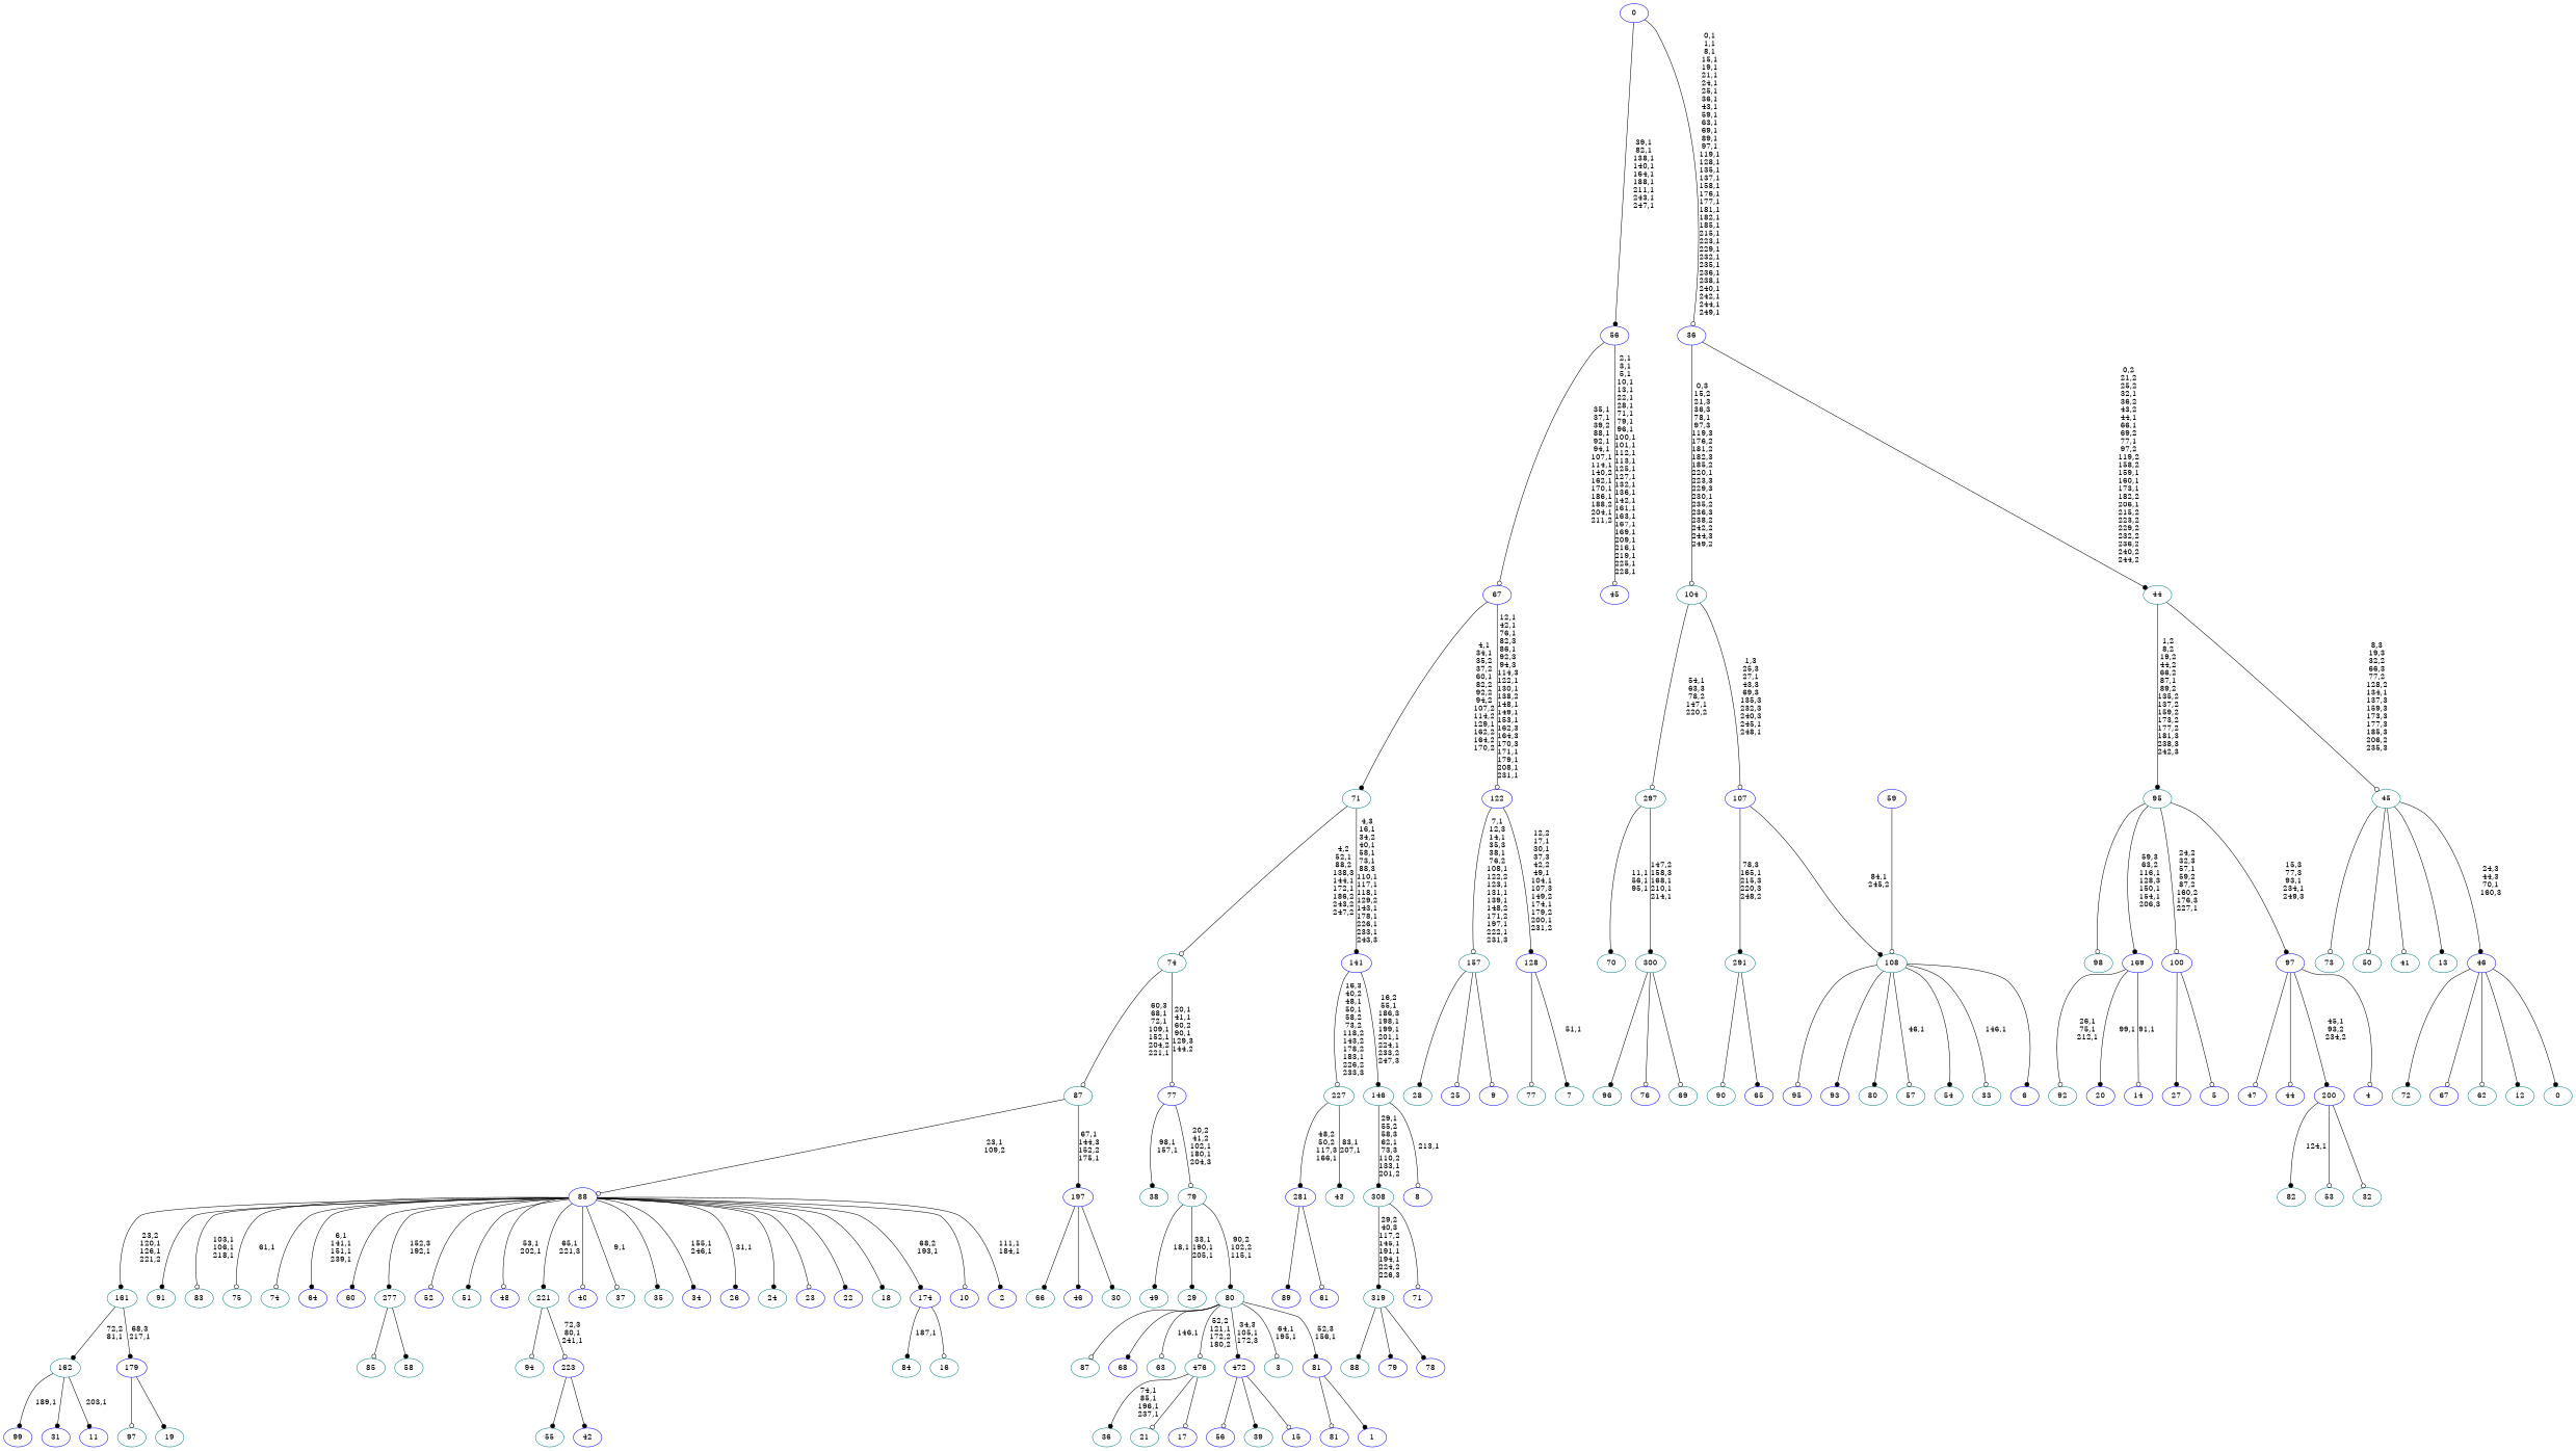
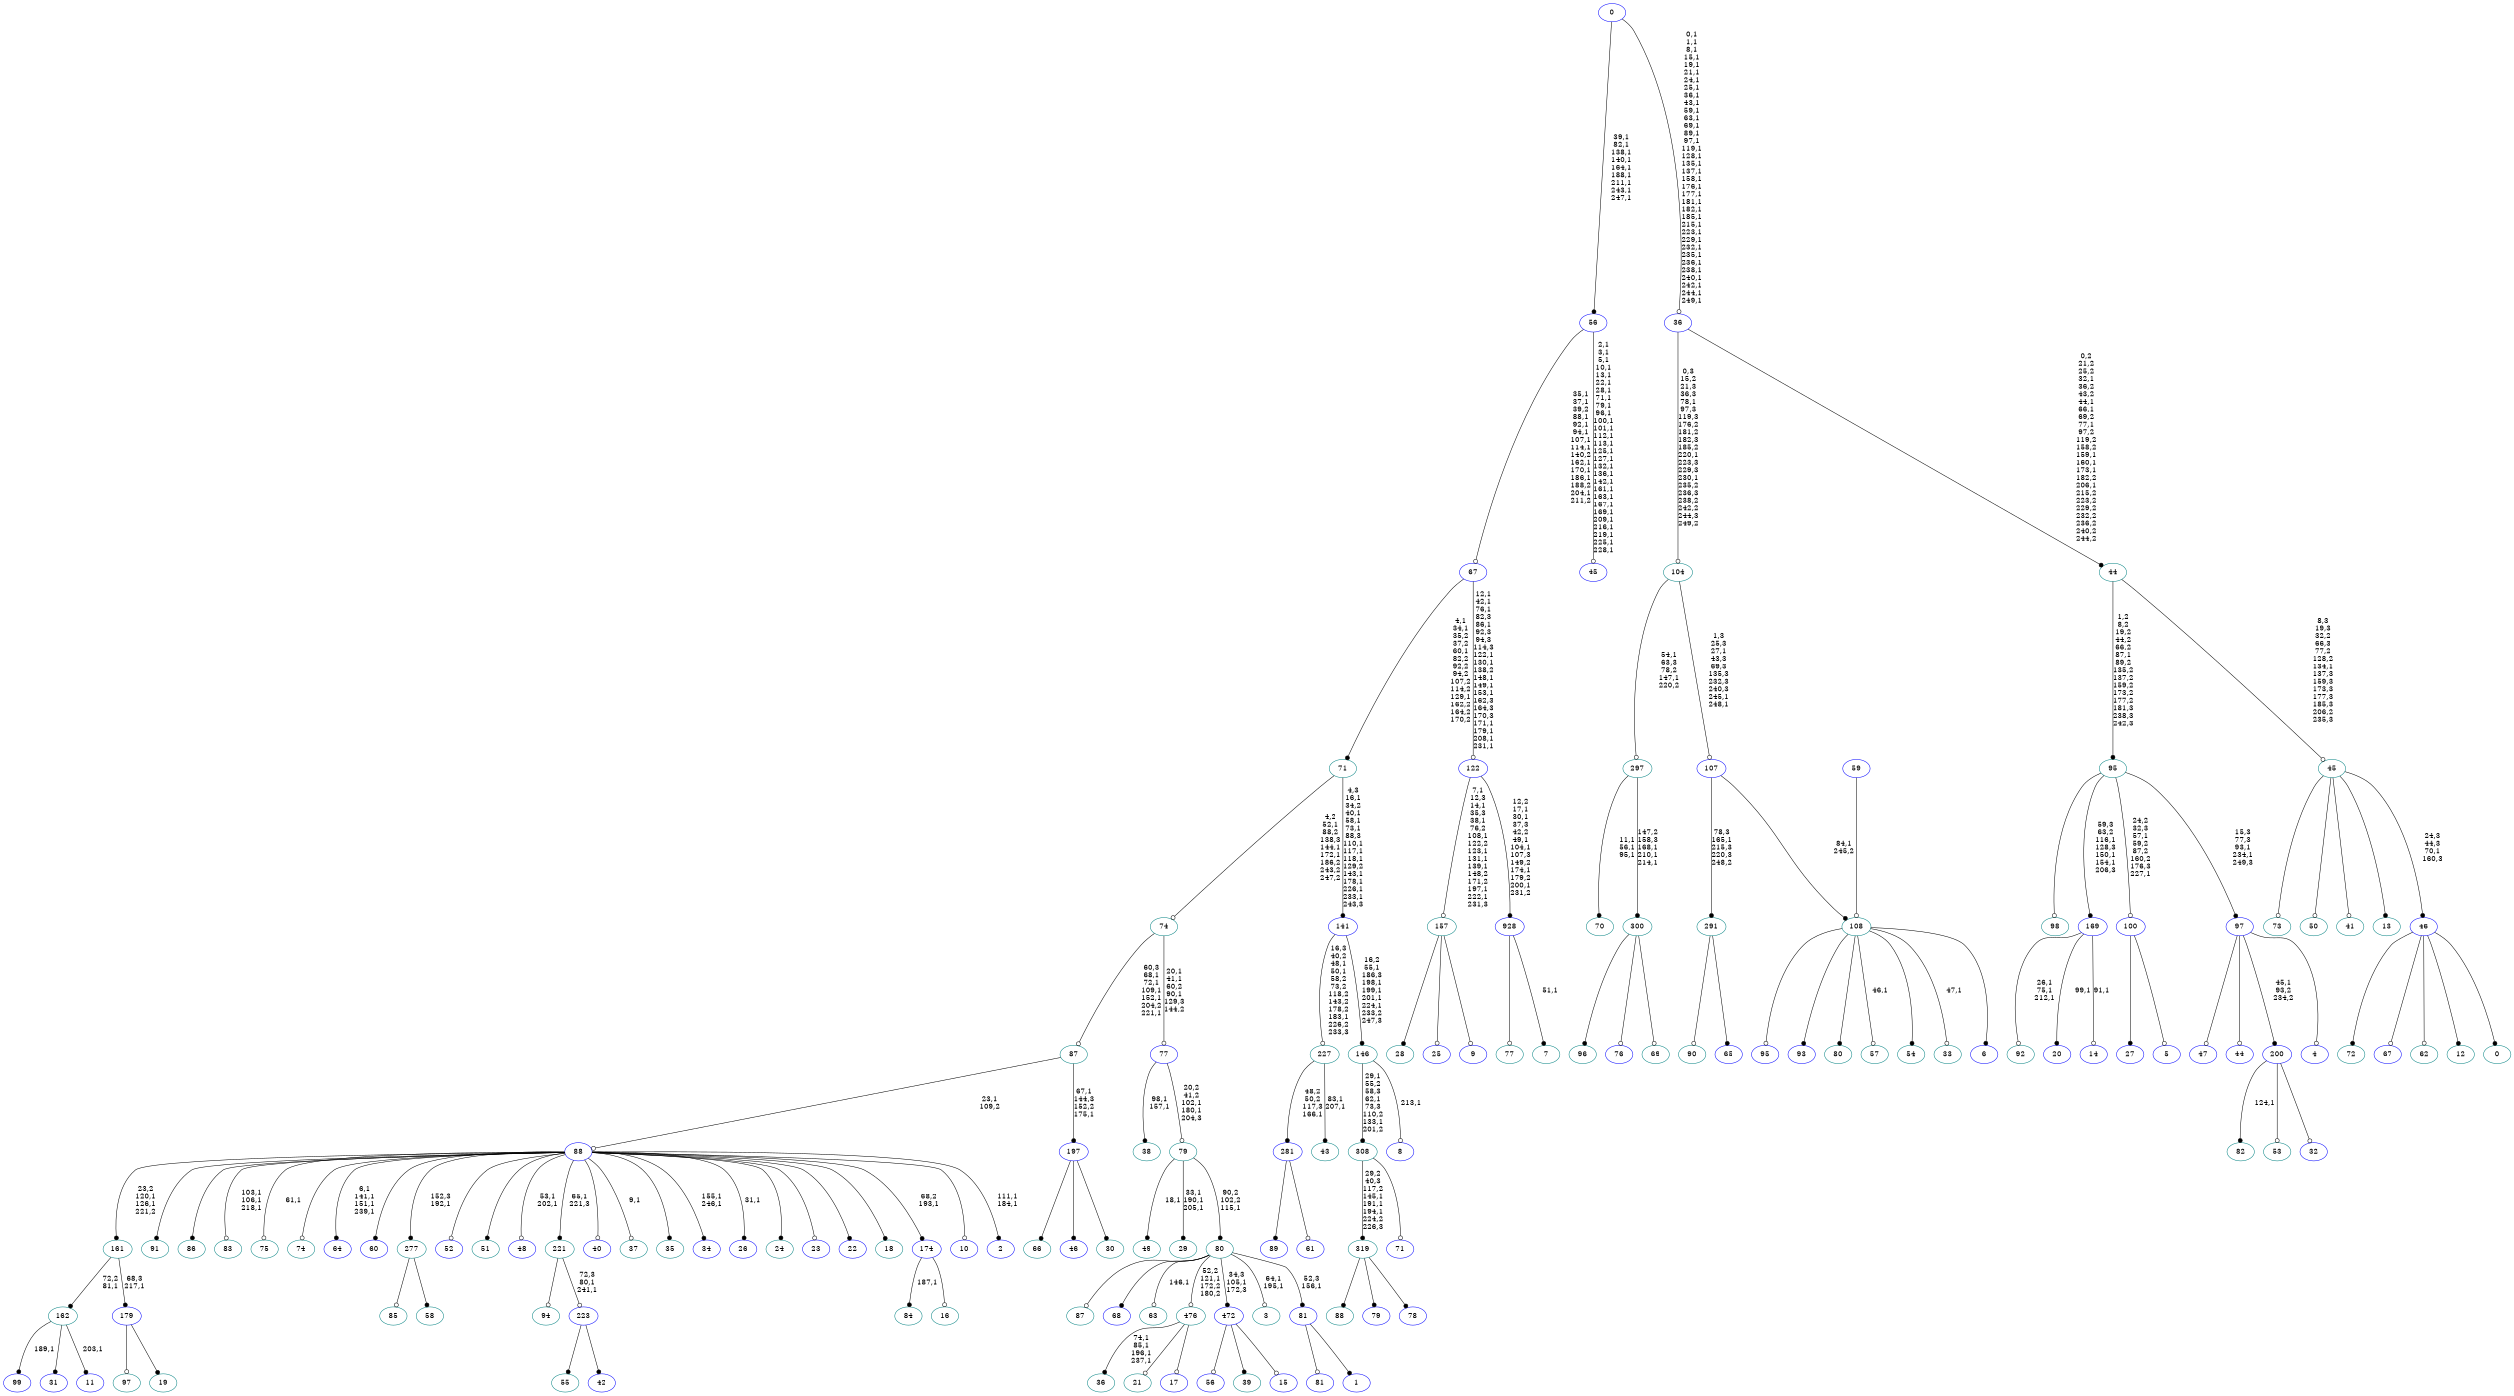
  digraph {
    node [color=teal]
    edge [arrowhead=dot]
    n1 [color=blue label=99]
    n2 [label=98]
    n3 [label=97]
    n4 [label=96]
    n5 [color=blue label=95]
    n6 [label=94]
    n7 [color=blue label=93]
    n8 [label=92]
    n9 [label=91]
    n10 [label=90]
    n11 [color=blue label=89]
    n12 [label=88]
    n13 [label=87]
+   n14 [label=86]
    n15 [label=85]
    n16 [label=84]
    n17 [label=83]
    n18 [label=82]
    n19 [color=blue label=81]
    n20 [label=80]
    n21 [color=blue label=79]
    n22 [color=blue label=78]
    319
    n24 [label=77]
    n25 [color=blue label=76]
    n26 [label=75]
    n27 [label=74]
    n28 [label=73]
    n29 [label=72]
    n30 [color=blue label=71]
    308
    n32 [label=70]
    n33 [label=69]
    300
    297
    n36 [color=blue label=68]
    n37 [color=blue label=67]
    n38 [label=66]
    n39 [color=blue label=65]
    291
    n41 [color=blue label=64]
    n42 [label=63]
    n43 [label=62]
    n44 [color=blue label=61]
    281 [color=blue]
    n46 [color=blue label=60]
    n47 [color=blue label=59]
    108
    n49 [label=58]
    277
    n51 [label=57]
    n52 [color=blue label=56]
    n53 [label=55]
    n54 [label=54]
    n55 [label=53]
    n56 [color=blue label=52]
    n57 [label=51]
    n58 [label=50]
    n59 [label=49]
    n60 [color=blue label=48]
    n61 [color=blue label=47]
    n62 [color=blue label=46]
    n63 [color=blue label=45]
    n64 [color=blue label=44]
    n65 [label=43]
    227
    n67 [color=blue label=42]
    223 [color=blue]
    221
    n70 [label=41]
    n71 [color=blue label=40]
    n72 [label=39]
    n73 [label=38]
    n74 [label=37]
    n75 [label=36]
    n76 [label=35]
    n77 [color=blue label=34]
    n78 [label=33]
-   n79 [label=32]
+   n79 [color=blue label=32]
    200 [color=blue]
    n81 [color=blue label=31]
    n82 [label=30]
    197 [color=blue]
    n84 [label=29]
    n85 [label=28]
    n86 [color=blue label=27]
    n87 [color=blue label=26]
    n88 [color=blue label=25]
    n89 [label=24]
    n90 [color=blue label=23]
    n91 [color=blue label=22]
    n92 [label=21]
    n93 [color=blue label=20]
    n94 [label=19]
    179 [color=blue]
    n96 [label=18]
    n97 [color=blue label=17]
    n98 [label=476]
    n99 [label=16]
    174 [color=blue]
    n101 [color=blue label=15]
    n102 [color=blue label=472]
    n103 [color=blue label=14]
    169 [color=blue]
    n105 [label=13]
    n106 [label=12]
    n107 [color=blue label=11]
    162
    161
    n110 [color=blue label=10]
    n111 [color=blue label=9]
    157
    n113 [color=blue label=8]
    146
    141 [color=blue]
    n116 [label=7]
-   128 [color=blue]
+   128 [color=blue label=928]
    122 [color=blue]
    n119 [color=blue label=6]
    107 [color=blue]
    104
    n122 [color=blue label=5]
    100 [color=blue]
    n124 [color=blue label=4]
    97 [color=blue]
    95
    n127 [label=3]
    n128 [color=blue label=2]
    88 [color=blue]
    87
    n131 [color=blue label=1]
    81 [color=blue]
    80
    79
    77 [color=blue]
    74
    71
    67 [color=blue]
    56 [color=blue]
    n140 [label=0]
    46 [color=blue]
    45
    44
    36 [color=blue]
    0 [color=blue]
    319 -> n12
    319 -> n21
    319 -> n22
    308 -> 319 [label="29,2\n40,3\n117,2\n145,1\n191,1\n194,1\n224,2\n226,3"]
    308 -> n30 [arrowhead=odot]
    300 -> n4
    300 -> n25 [arrowhead=odot]
    300 -> n33 [arrowhead=odot]
    297 -> n32 [label="11,1\n56,1\n95,1"]
    297 -> 300 [label="147,2\n158,3\n168,1\n210,1\n214,1"]
    291 -> n10 [arrowhead=odot]
    291 -> n39
    281 -> n11
    281 -> n44 [arrowhead=odot]
    n47 -> 108 [arrowhead=odot]
    108 -> n5 [arrowhead=odot]
    108 -> n7
    108 -> n20
    108 -> n51 [arrowhead=odot label="46,1"]
    108 -> n54
-   108 -> n78 [arrowhead=odot label="146,1"]
+   108 -> n78 [arrowhead=odot label="47,1"]
    108 -> n119
    277 -> n15 [arrowhead=odot]
    277 -> n49
    227 -> 281 [label="48,2\n50,2\n117,3\n166,1"]
    227 -> n65 [label="83,1\n207,1"]
    223 -> n53
    223 -> n67
    221 -> n6 [arrowhead=odot]
    221 -> 223 [arrowhead=odot label="72,3\n80,1\n241,1"]
    200 -> n18 [label="124,1"]
    200 -> n55 [arrowhead=odot]
    200 -> n79 [arrowhead=odot]
    197 -> n38
    197 -> n62
    197 -> n82
    179 -> n3 [arrowhead=odot]
    179 -> n94
    n98 -> n75 [label="74,1\n85,1\n196,1\n237,1"]
    n98 -> n92 [arrowhead=odot]
    n98 -> n97 [arrowhead=odot]
    174 -> n16 [label="187,1"]
    174 -> n99 [arrowhead=odot]
    n102 -> n52 [arrowhead=odot]
    n102 -> n72
    n102 -> n101 [arrowhead=odot]
    169 -> n8 [arrowhead=odot label="26,1\n75,1\n212,1"]
    169 -> n93 [label="99,1"]
    169 -> n103 [arrowhead=odot label="91,1"]
    162 -> n1 [label="189,1"]
    162 -> n81
    162 -> n107 [label="203,1"]
    161 -> 179 [label="68,3\n217,1"]
    161 -> 162 [label="72,2\n81,1"]
    157 -> n85
    157 -> n88 [arrowhead=odot]
    157 -> n111 [arrowhead=odot]
    146 -> 308 [label="29,1\n55,2\n58,3\n62,1\n73,3\n110,2\n133,1\n201,2"]
    146 -> n113 [arrowhead=odot label="213,1"]
    141 -> 227 [arrowhead=odot label="16,3\n40,2\n48,1\n50,1\n58,2\n73,2\n118,2\n143,2\n178,2\n183,1\n226,2\n233,3"]
    141 -> 146 [label="16,2\n55,1\n186,3\n198,1\n199,1\n201,1\n224,1\n233,2\n247,3"]
    128 -> n24 [arrowhead=odot]
    128 -> n116 [label="51,1"]
    122 -> 157 [arrowhead=odot label="7,1\n12,3\n14,1\n35,3\n38,1\n76,2\n108,1\n122,2\n123,1\n131,1\n139,1\n148,2\n171,2\n197,1\n222,1\n231,3"]
    122 -> 128 [label="12,2\n17,1\n30,1\n37,3\n42,2\n49,1\n104,1\n107,3\n149,2\n174,1\n179,2\n200,1\n231,2"]
    107 -> 291 [label="78,3\n165,1\n215,3\n220,3\n248,2"]
    107 -> 108 [label="84,1\n245,2"]
    104 -> 297 [arrowhead=odot label="54,1\n63,3\n78,2\n147,1\n220,2"]
    104 -> 107 [arrowhead=odot label="1,3\n25,3\n27,1\n43,3\n69,3\n135,3\n232,3\n240,3\n245,1\n248,1"]
    100 -> n86
    100 -> n122 [arrowhead=odot]
    97 -> n61 [arrowhead=odot]
    97 -> n64 [arrowhead=odot]
    97 -> 200 [label="45,1\n93,2\n234,2"]
    97 -> n124 [arrowhead=odot]
    95 -> n2 [arrowhead=odot]
    95 -> 169 [label="59,3\n63,2\n116,1\n128,3\n150,1\n154,1\n206,3"]
    95 -> 100 [arrowhead=odot label="24,2\n32,3\n57,1\n59,2\n87,2\n160,2\n176,3\n227,1"]
    95 -> 97 [label="15,3\n77,3\n93,1\n234,1\n249,3"]
    88 -> n9
+   88 -> n14
    88 -> n17 [arrowhead=odot label="103,1\n106,1\n218,1"]
    88 -> n26 [arrowhead=odot label="61,1"]
    88 -> n27 [arrowhead=odot]
    88 -> n41 [label="6,1\n141,1\n151,1\n239,1"]
    88 -> n46
    88 -> 277 [label="152,3\n192,1"]
    88 -> n56 [arrowhead=odot]
    88 -> n57
    88 -> n60 [arrowhead=odot label="53,1\n202,1"]
    88 -> 221 [label="65,1\n221,3"]
    88 -> n71 [arrowhead=odot]
    88 -> n74 [arrowhead=odot label="9,1"]
    88 -> n76
    88 -> n77 [label="155,1\n246,1"]
    88 -> n87 [label="31,1"]
    88 -> n89
    88 -> n90 [arrowhead=odot]
    88 -> n91
    88 -> n96
    88 -> 174 [label="68,2\n193,1"]
    88 -> 161 [label="23,2\n120,1\n126,1\n221,2"]
    88 -> n110 [arrowhead=odot]
    88 -> n128 [label="111,1\n184,1"]
    87 -> 197 [label="67,1\n144,3\n152,2\n175,1"]
    87 -> 88 [arrowhead=odot label="23,1\n109,2"]
    81 -> n19 [arrowhead=odot]
    81 -> n131
    80 -> n13 [arrowhead=odot]
    80 -> n36
    80 -> n42 [arrowhead=odot label="146,1"]
    80 -> n98 [arrowhead=odot label="52,2\n121,1\n172,2\n180,2"]
    80 -> n102 [label="34,3\n105,1\n172,3"]
    80 -> n127 [arrowhead=odot label="64,1\n195,1"]
    80 -> 81 [label="52,3\n156,1"]
    79 -> n59 [label="18,1"]
    79 -> n84 [label="33,1\n190,1\n205,1"]
    79 -> 80 [label="90,2\n102,2\n115,1"]
    77 -> n73 [label="98,1\n157,1"]
    77 -> 79 [arrowhead=odot label="20,2\n41,2\n102,1\n180,1\n204,3"]
    74 -> 87 [arrowhead=odot label="60,3\n68,1\n72,1\n109,1\n152,1\n204,2\n221,1"]
    74 -> 77 [arrowhead=odot label="20,1\n41,1\n60,2\n90,1\n129,3\n144,2"]
    71 -> 141 [label="4,3\n16,1\n34,2\n40,1\n58,1\n73,1\n88,3\n110,1\n117,1\n118,1\n129,2\n143,1\n178,1\n226,1\n233,1\n243,3"]
    71 -> 74 [arrowhead=odot label="4,2\n52,1\n88,2\n138,3\n144,1\n172,1\n186,2\n243,2\n247,2"]
    67 -> 122 [arrowhead=odot label="12,1\n42,1\n76,1\n82,3\n86,1\n92,3\n94,3\n114,3\n122,1\n130,1\n138,2\n148,1\n149,1\n153,1\n162,3\n164,3\n170,3\n171,1\n179,1\n208,1\n231,1"]
    67 -> 71 [label="4,1\n34,1\n35,2\n37,2\n60,1\n82,2\n92,2\n94,2\n107,2\n114,2\n129,1\n162,2\n164,2\n170,2"]
    56 -> n63 [arrowhead=odot label="2,1\n3,1\n5,1\n10,1\n13,1\n22,1\n28,1\n71,1\n79,1\n96,1\n100,1\n101,1\n112,1\n113,1\n125,1\n127,1\n132,1\n136,1\n142,1\n161,1\n163,1\n167,1\n169,1\n209,1\n216,1\n219,1\n225,1\n228,1"]
    56 -> 67 [arrowhead=odot label="35,1\n37,1\n39,2\n88,1\n92,1\n94,1\n107,1\n114,1\n140,2\n162,1\n170,1\n186,1\n188,2\n204,1\n211,2"]
    46 -> n29
    46 -> n37 [arrowhead=odot]
    46 -> n43 [arrowhead=odot]
    46 -> n106
    46 -> n140
    45 -> n28 [arrowhead=odot]
    45 -> n58 [arrowhead=odot]
    45 -> n70 [arrowhead=odot]
    45 -> n105
    45 -> 46 [label="24,3\n44,3\n70,1\n160,3"]
    44 -> 95 [label="1,2\n8,2\n19,2\n44,2\n66,2\n87,1\n89,2\n135,2\n137,2\n159,2\n173,2\n177,2\n181,3\n238,3\n242,3"]
    44 -> 45 [arrowhead=odot label="8,3\n19,3\n32,2\n66,3\n77,2\n128,2\n134,1\n137,3\n159,3\n173,3\n177,3\n185,3\n206,2\n235,3"]
    36 -> 104 [arrowhead=odot label="0,3\n15,2\n21,3\n36,3\n78,1\n97,3\n119,3\n176,2\n181,2\n182,3\n185,2\n220,1\n223,3\n229,3\n230,1\n235,2\n236,3\n238,2\n242,2\n244,3\n249,2"]
    36 -> 44 [label="0,2\n21,2\n25,2\n32,1\n36,2\n43,2\n44,1\n66,1\n69,2\n77,1\n97,2\n119,2\n158,2\n159,1\n160,1\n173,1\n182,2\n206,1\n215,2\n223,2\n229,2\n232,2\n236,2\n240,2\n244,2"]
    0 -> 56 [label="39,1\n82,1\n138,1\n140,1\n164,1\n188,1\n211,1\n243,1\n247,1"]
    0 -> 36 [arrowhead=odot label="0,1\n1,1\n8,1\n15,1\n19,1\n21,1\n24,1\n25,1\n36,1\n43,1\n59,1\n63,1\n69,1\n89,1\n97,1\n119,1\n128,1\n135,1\n137,1\n158,1\n176,1\n177,1\n181,1\n182,1\n185,1\n215,1\n223,1\n229,1\n232,1\n235,1\n236,1\n238,1\n240,1\n242,1\n244,1\n249,1"]
  }
